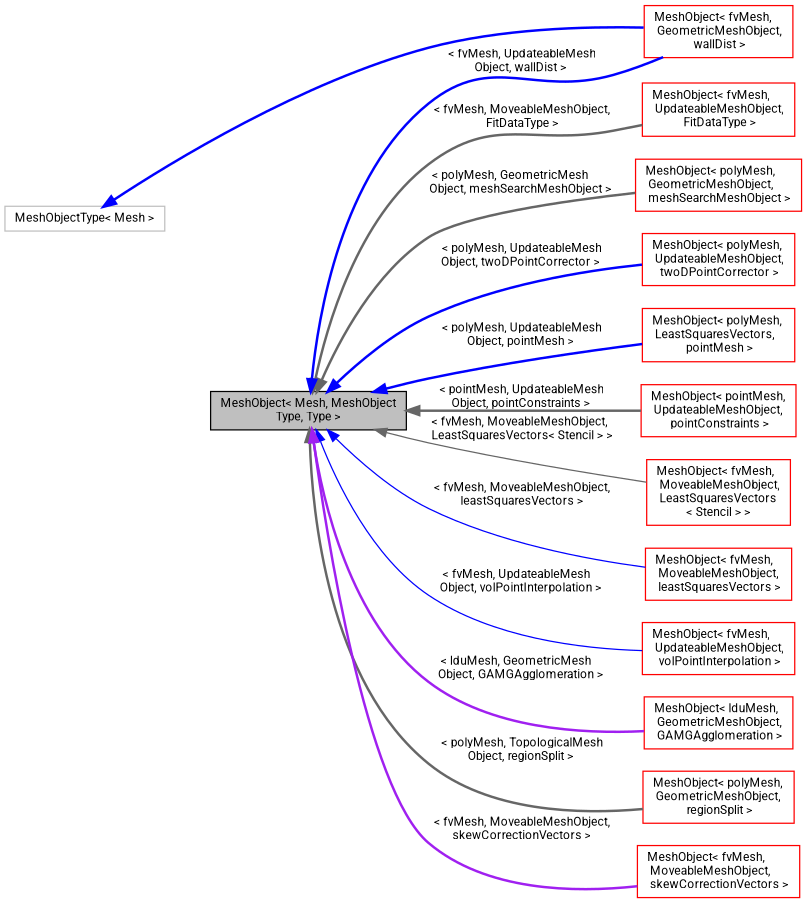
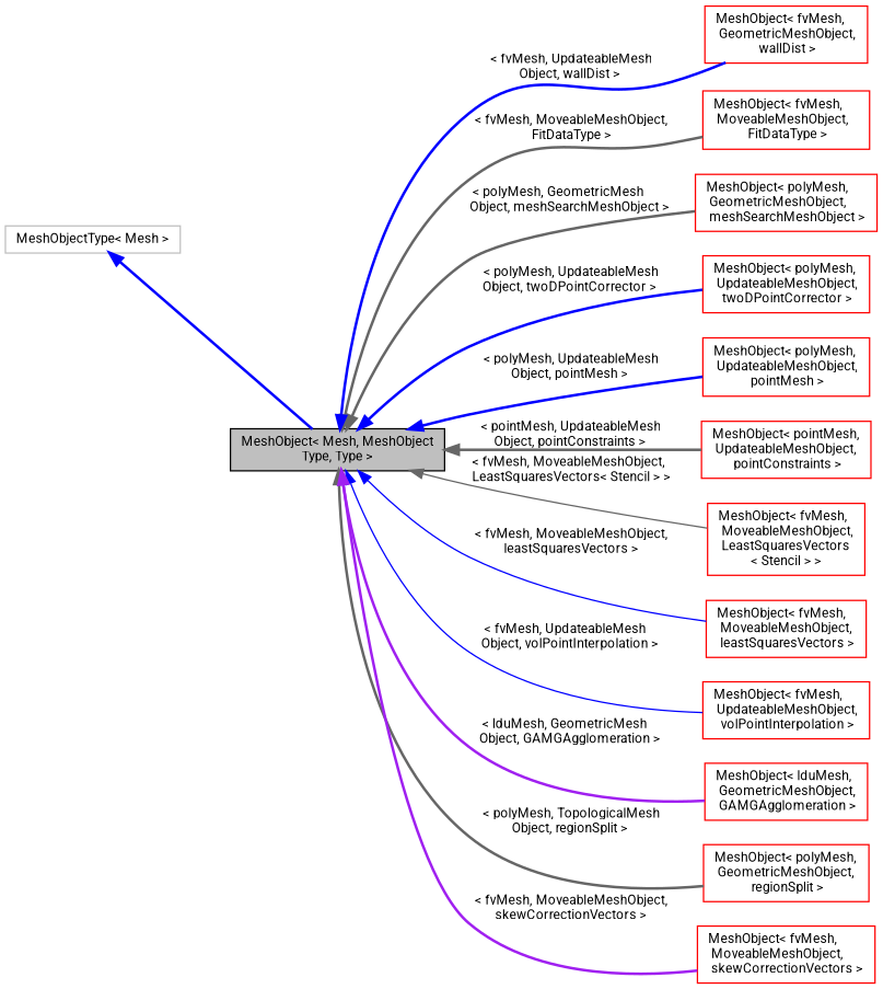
  digraph {
    fontname=Roboto
    rankdir=LR
    node [color=red fontname=Roboto fontsize=10 shape=record]
    edge [color=blue dir=back fontname=Roboto fontsize=10 labelfontname=Helvetica labelfontsize=10 style=bold]
    n1 [color=black fillcolor=grey75 fontcolor=black height=0.2 label="MeshObject\< Mesh, MeshObject\lType, Type \>" style=filled width=0.4]
-   n2 [height=0.2 label="MeshObject\< fvMesh,\l UpdateableMeshObject,\l FitDataType \>" width=0.4]
+   n2 [height=0.2 label="MeshObject\< fvMesh,\l MoveableMeshObject,\l FitDataType \>" width=0.4]
    n3 [height=0.2 label="MeshObject\< polyMesh,\l GeometricMeshObject,\l meshSearchMeshObject \>" width=0.4]
    n4 [height=0.2 label="MeshObject\< polyMesh,\l UpdateableMeshObject,\l twoDPointCorrector \>" width=0.4]
    n5 [height=0.2 label="MeshObject\< fvMesh,\l GeometricMeshObject,\l wallDist \>" width=0.4]
    n6 [height=0.2 label="MeshObject\< pointMesh,\l UpdateableMeshObject,\l pointConstraints \>" width=0.4]
    n7 [height=0.2 label="MeshObject\< fvMesh,\l MoveableMeshObject,\l LeastSquaresVectors\l\< Stencil \> \>" width=0.4]
    n8 [height=0.2 label="MeshObject\< fvMesh,\l MoveableMeshObject,\l leastSquaresVectors \>" width=0.4]
    n9 [height=0.2 label="MeshObject\< fvMesh,\l UpdateableMeshObject,\l volPointInterpolation \>" width=0.4]
    n10 [height=0.2 label="MeshObject\< lduMesh,\l GeometricMeshObject,\l GAMGAgglomeration \>" width=0.4]
    n11 [height=0.2 label="MeshObject\< polyMesh,\l GeometricMeshObject,\l regionSplit \>" width=0.4]
    n12 [height=0.2 label="MeshObject\< fvMesh,\l MoveableMeshObject,\l skewCorrectionVectors \>" width=0.4]
-   n13 [height=0.2 label="MeshObject\< polyMesh,\l LeastSquaresVectors,\l pointMesh \>" width=0.4]
+   n13 [height=0.2 label="MeshObject\< polyMesh,\l UpdateableMeshObject,\l pointMesh \>" width=0.4]
    n14 [color=grey75 height=0.2 label="MeshObjectType\< Mesh \>" width=0.4]
    n1 -> n2 [color=gray40 label=" \< fvMesh, MoveableMeshObject,\l FitDataType \>"]
    n1 -> n3 [color=gray40 label=" \< polyMesh, GeometricMesh\lObject, meshSearchMeshObject \>"]
    n1 -> n4 [label=" \< polyMesh, UpdateableMesh\lObject, twoDPointCorrector \>"]
    n1 -> n5 [label=" \< fvMesh, UpdateableMesh\lObject, wallDist \>"]
    n1 -> n6 [color=gray40 label=" \< pointMesh, UpdateableMesh\lObject, pointConstraints \>"]
    n1 -> n7 [color=gray40 label=" \< fvMesh, MoveableMeshObject,\l LeastSquaresVectors\< Stencil \> \>" style=solid]
    n1 -> n8 [label=" \< fvMesh, MoveableMeshObject,\l leastSquaresVectors \>" style=solid]
    n1 -> n9 [label=" \< fvMesh, UpdateableMesh\lObject, volPointInterpolation \>" style=solid]
    n1 -> n10 [color=purple label=" \< lduMesh, GeometricMesh\lObject, GAMGAgglomeration \>"]
    n1 -> n11 [color=gray40 label=" \< polyMesh, TopologicalMesh\lObject, regionSplit \>"]
    n1 -> n12 [color=purple label=" \< fvMesh, MoveableMeshObject,\l skewCorrectionVectors \>"]
    n1 -> n13 [label=" \< polyMesh, UpdateableMesh\lObject, pointMesh \>"]
-   n14 -> n5
+   n14 -> n1
  }
